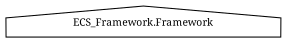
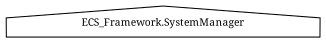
  digraph {
    rankdir=TB
    fontname="Noto Serif"
-   n1 [color=black fillcolor=white fontname="Noto Serif" fontsize=10 height=0.2 label="ECS_Framework.Framework" shape=house style=filled width=0.4]
+   n1 [color=black fillcolor=white fontname="Noto Serif" fontsize=10 height=0.2 label="ECS_Framework.SystemManager" shape=house style=filled width=0.4]
  }
